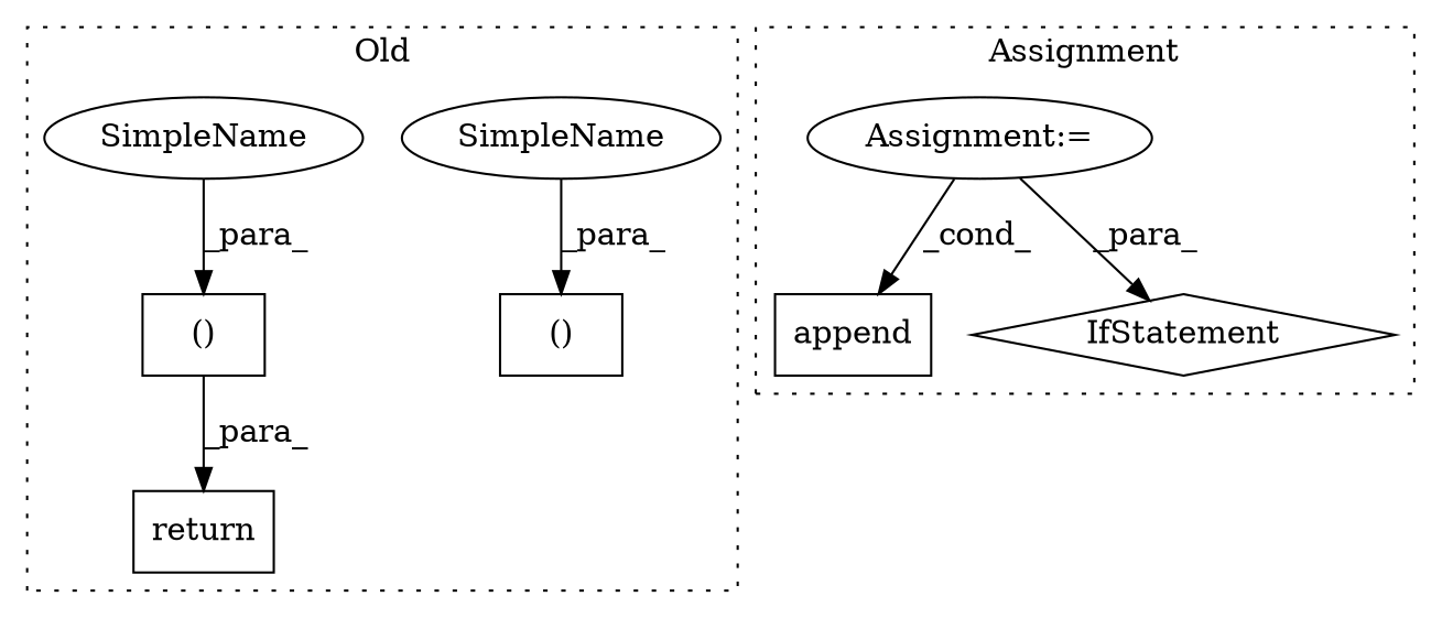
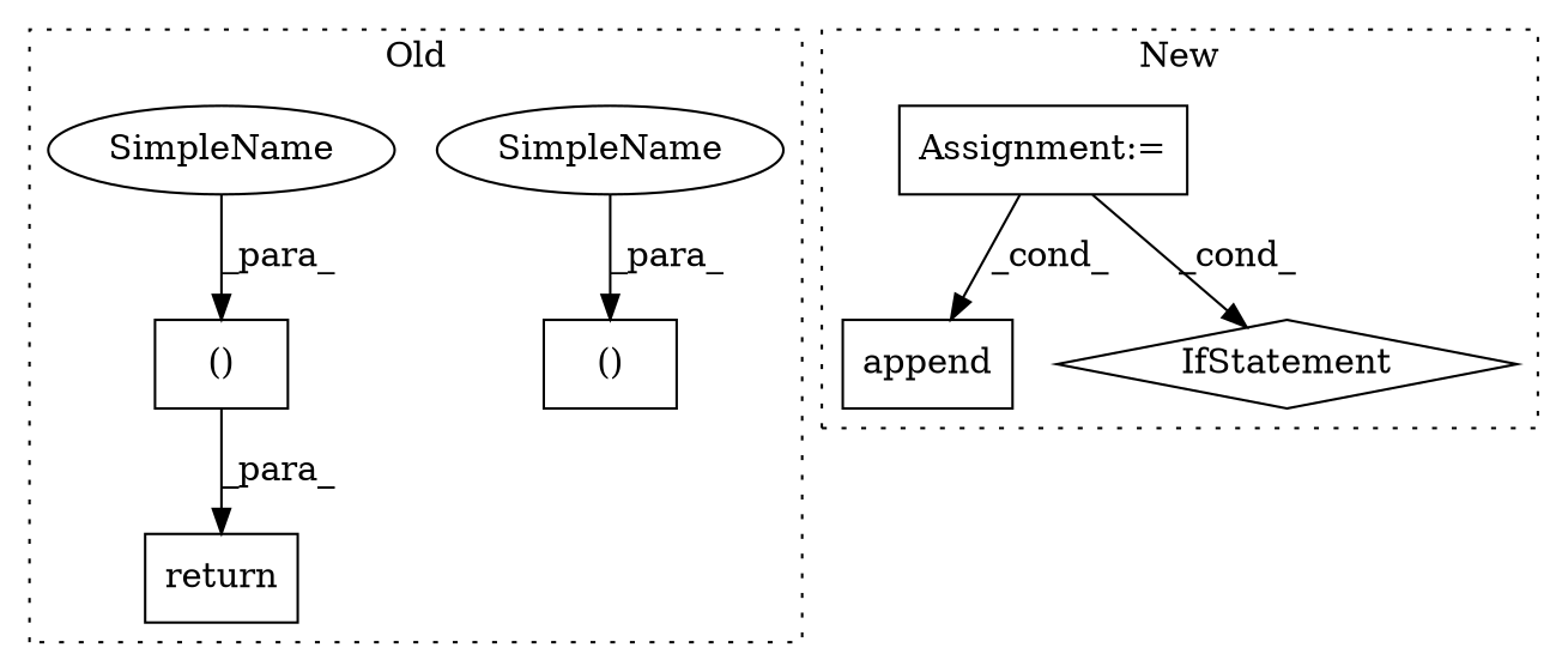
  digraph {
    node [a=106 l=7 s=2429 shape=box]
    n1 [a=41 l=16 label=return s=2413]
    n2 [l=51 label="()"]
    n3 [l=27 label="()" s=2511]
    n4 [a=42 label=SimpleName s=2511 shape=ellipse]
    n5 [a=42 label=SimpleName shape=ellipse]
    n6 [a=32 l="7,1" label=append s="2446,2460"]
-   n7 [a=7 l=1 label="Assignment:=" s=2317 shape=ellipse]
+   n7 [a=7 l=1 label="Assignment:=" s=2317]
    n8 [a=25 l="4,2" label=IfStatement s="2546,2570" shape=diamond]
    subgraph cluster_1 {
      label=Old
      style=dotted
      n1
      n2
      n3
      n4
      n5
    }
    subgraph cluster_2 {
-     label=Assignment
+     label=New
      style=dotted
      n6
      n7
      n8
    }
    n2 -> n1 [label=_para_]
    n4 -> n3 [label=_para_]
    n5 -> n2 [label=_para_]
    n7 -> n6 [label=_cond_]
-   n7 -> n8 [label=_para_]
+   n7 -> n8 [label=_cond_]
  }
